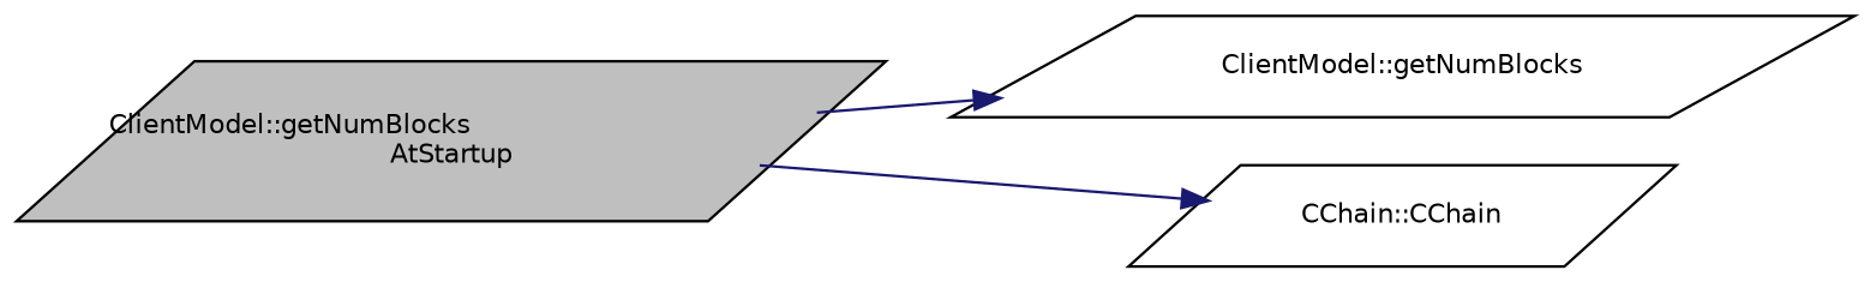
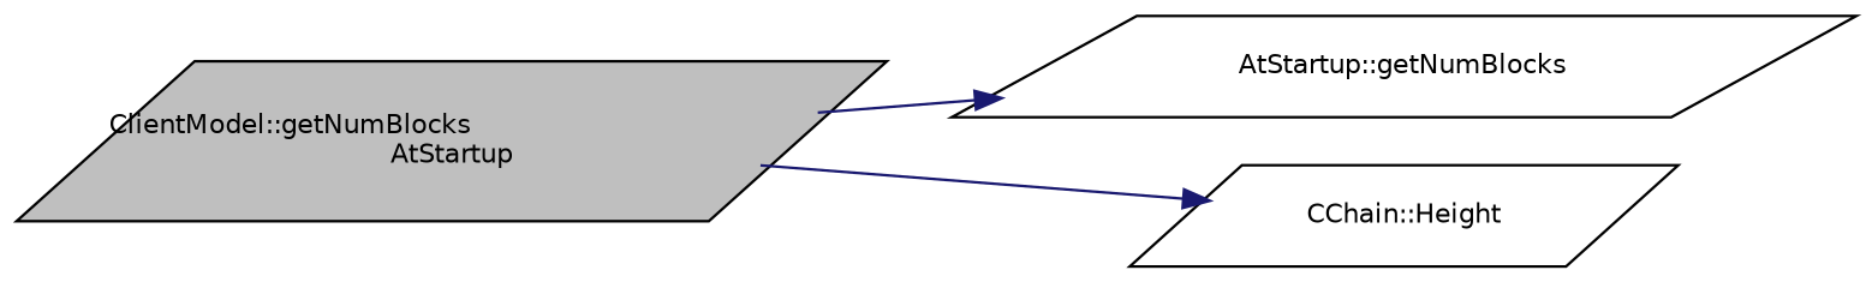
  digraph {
    rankdir=LR
    node [color=black fillcolor=white fontname=Helvetica fontsize=10 shape=parallelogram style=filled]
    edge [color=midnightblue fontname=Helvetica fontsize=10 labelfontname=Helvetica labelfontsize=10 style=solid]
    n1 [fillcolor=grey75 fontcolor=black height=0.2 label="ClientModel::getNumBlocks\lAtStartup" width=0.4]
-   n2 [height=0.2 label="ClientModel::getNumBlocks" width=0.4]
-   n3 [height=0.2 label="CChain::CChain" width=0.4]
+   n2 [height=0.2 label="AtStartup::getNumBlocks" width=0.4]
+   n3 [height=0.2 label="CChain::Height" width=0.4]
    n1 -> n2
    n1 -> n3
  }
